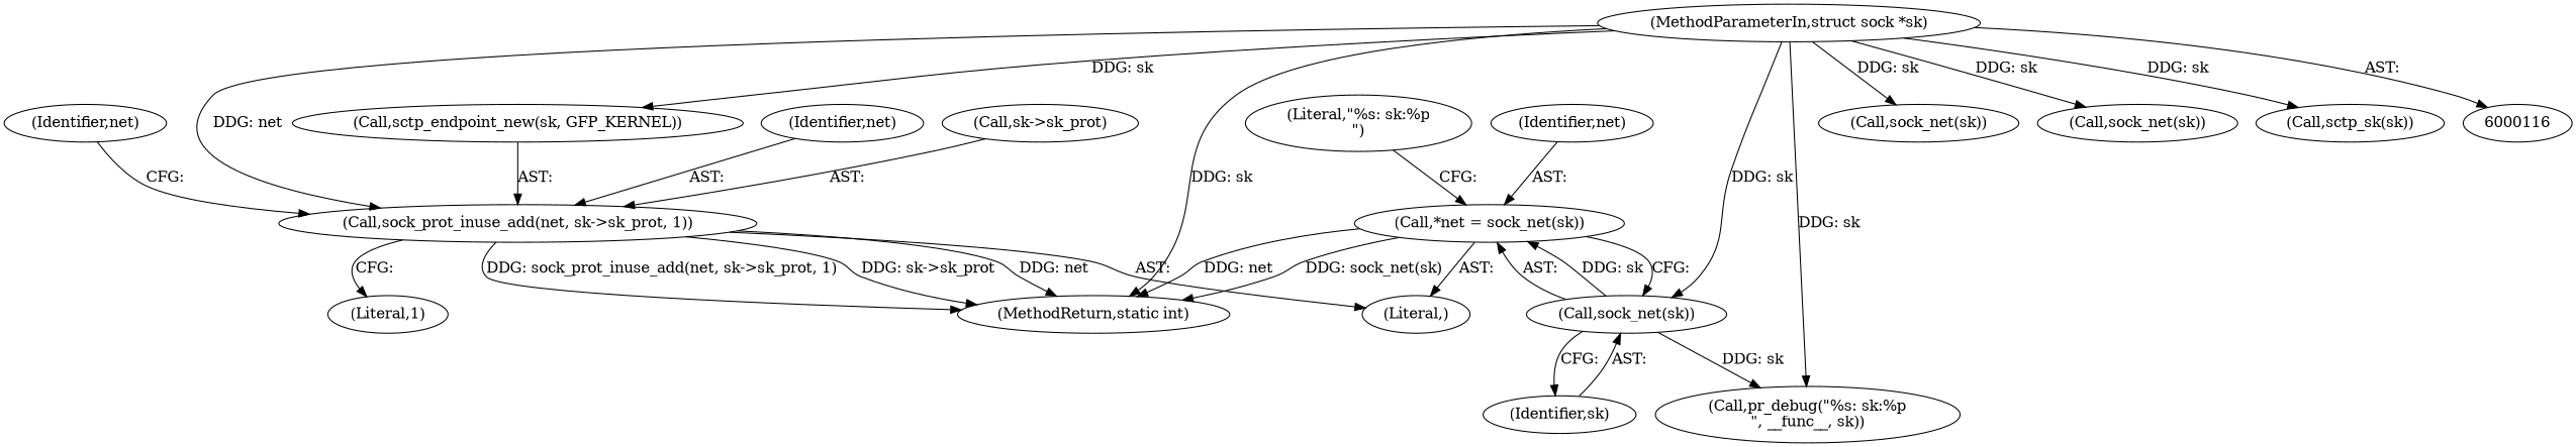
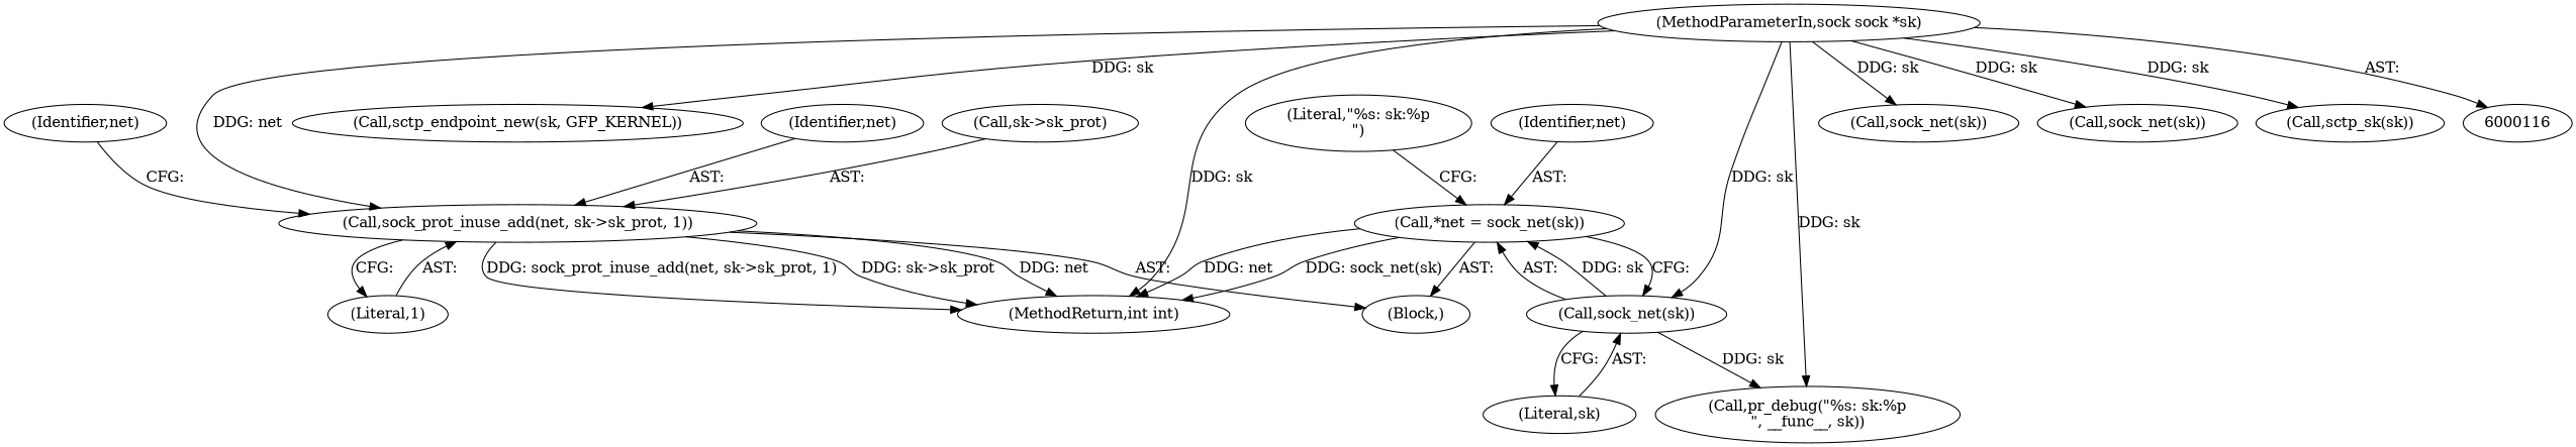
  digraph {
    n1 [label="(Call,sock_prot_inuse_add(net, sk->sk_prot, 1))"]
-   n2 [label="(Literal,)"]
-   n3 [label="(MethodReturn,static int)"]
+   n2 [label="(Block,)"]
+   n3 [label="(MethodReturn,int int)"]
    n4 [label="(Literal,1)"]
    n5 [label="(Call,*net = sock_net(sk))"]
    n6 [label="(Call,sock_net(sk))"]
-   n7 [label="(Identifier,sk)"]
+   n7 [label="(Literal,sk)"]
    n8 [label="(Call,pr_debug(\"%s: sk:%p\n\", __func__, sk))"]
-   n9 [label="(MethodParameterIn,struct sock *sk)"]
+   n9 [label="(MethodParameterIn,sock sock *sk)"]
    n10 [label="(Call,sock_net(sk))"]
    n11 [label="(Call,sock_net(sk))"]
    n12 [label="(Call,sctp_sk(sk))"]
    n13 [label="(Call,sctp_endpoint_new(sk, GFP_KERNEL))"]
    n14 [label=6000116]
    n15 [label="(Identifier,net)"]
    n16 [label="(Identifier,net)"]
    n17 [label="(Literal,\"%s: sk:%p\n\")"]
    n18 [label="(Call,sk->sk_prot)"]
    n19 [label="(Identifier,net)"]
    n1 -> n2 [label="AST: "]
    n1 -> n3 [label="DDG: sock_prot_inuse_add(net, sk->sk_prot, 1)"]
    n1 -> n3 [label="DDG: sk->sk_prot"]
    n1 -> n3 [label="DDG: net"]
    n1 -> n4 [label="CFG: "]
-   n13 -> n1 [label="AST: "]
+   n4 -> n1 [label="AST: "]
    n5 -> n2 [label="AST: "]
    n5 -> n3 [label="DDG: net"]
    n5 -> n3 [label="DDG: sock_net(sk)"]
    n5 -> n6 [label="CFG: "]
    n6 -> n5 [label="AST: "]
    n6 -> n5 [label="DDG: sk"]
    n6 -> n7 [label="CFG: "]
    n6 -> n8 [label="DDG: sk"]
    n7 -> n6 [label="AST: "]
    n9 -> n1 [label="DDG: net"]
    n9 -> n3 [label="DDG: sk"]
    n9 -> n6 [label="DDG: sk"]
    n9 -> n8 [label="DDG: sk"]
    n9 -> n10 [label="DDG: sk"]
    n9 -> n11 [label="DDG: sk"]
    n9 -> n12 [label="DDG: sk"]
    n9 -> n13 [label="DDG: sk"]
    n9 -> n14 [label="AST: "]
    n15 -> n5 [label="AST: "]
    n16 -> n1 [label="AST: "]
    n17 -> n5 [label="CFG: "]
    n18 -> n1 [label="AST: "]
    n19 -> n1 [label="CFG: "]
  }
